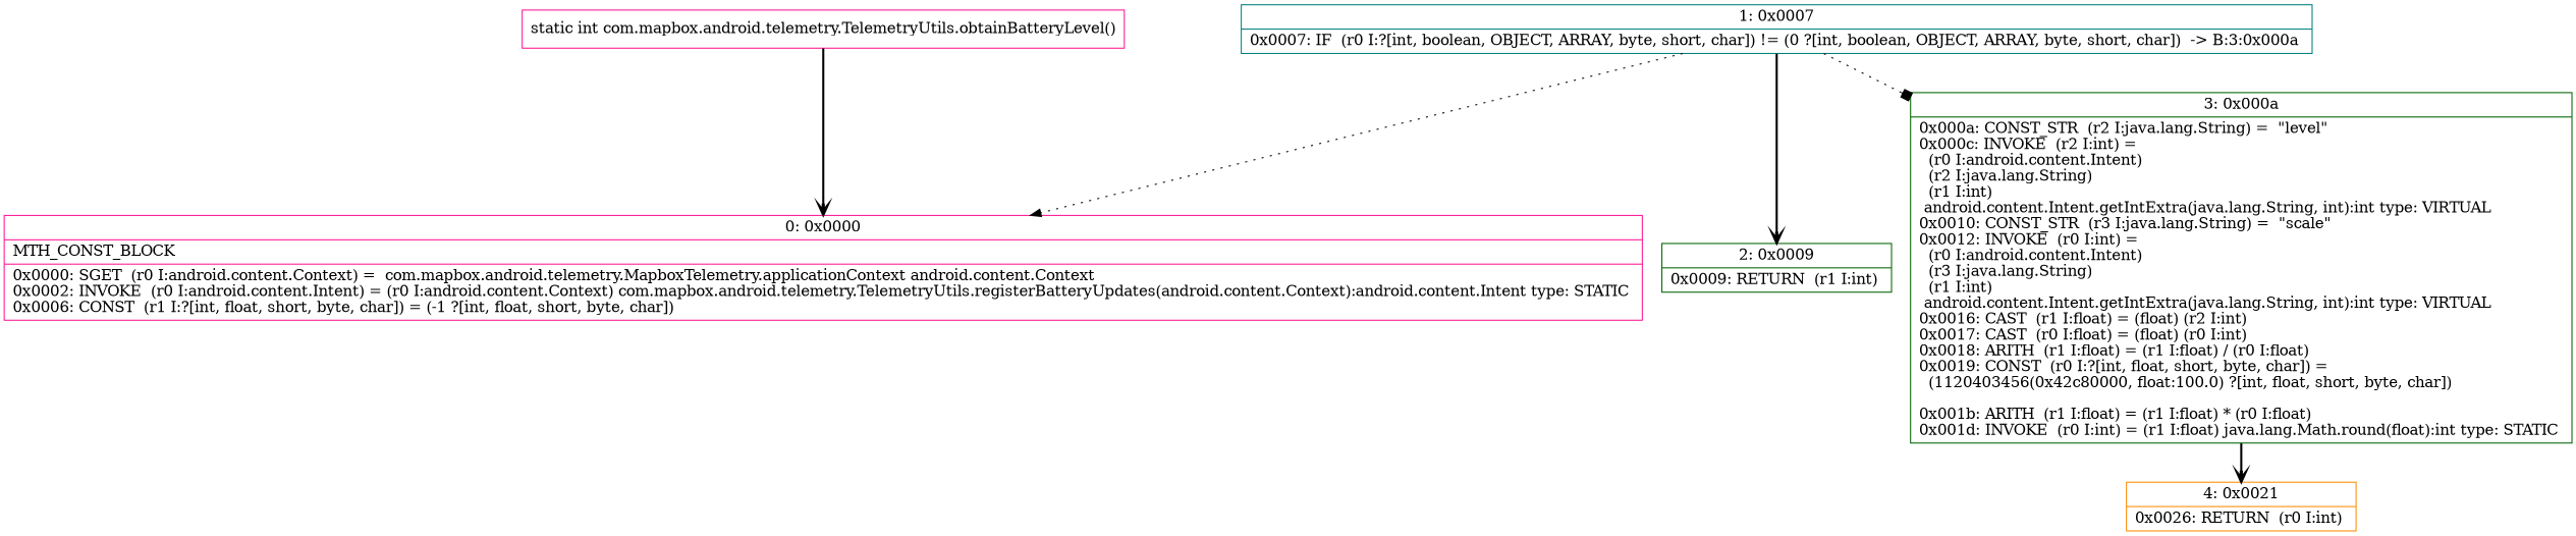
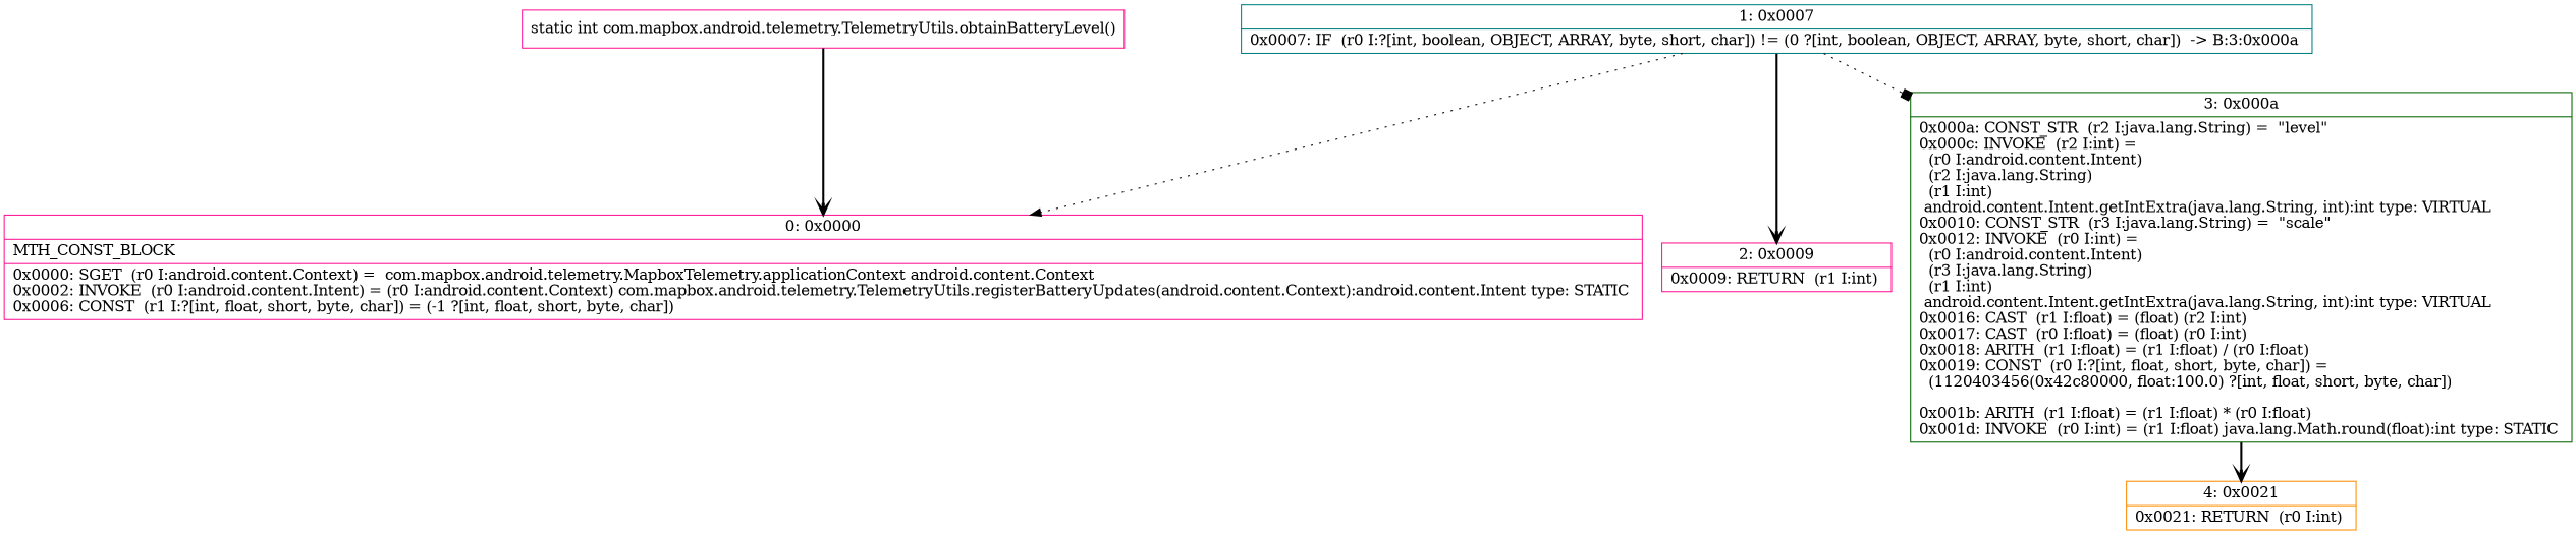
  digraph {
    node [color=deeppink shape=record]
    edge [arrowhead=vee style=bold]
    n1 [label="{0\:\ 0x0000|MTH_CONST_BLOCK\l|0x0000: SGET  (r0 I:android.content.Context) =  com.mapbox.android.telemetry.MapboxTelemetry.applicationContext android.content.Context \l0x0002: INVOKE  (r0 I:android.content.Intent) = (r0 I:android.content.Context) com.mapbox.android.telemetry.TelemetryUtils.registerBatteryUpdates(android.content.Context):android.content.Intent type: STATIC \l0x0006: CONST  (r1 I:?[int, float, short, byte, char]) = (\-1 ?[int, float, short, byte, char]) \l}"]
    n2 [color=teal label="{1\:\ 0x0007|0x0007: IF  (r0 I:?[int, boolean, OBJECT, ARRAY, byte, short, char]) != (0 ?[int, boolean, OBJECT, ARRAY, byte, short, char])  \-\> B:3:0x000a \l}"]
-   n3 [color=darkgreen label="{2\:\ 0x0009|0x0009: RETURN  (r1 I:int) \l}"]
+   n3 [label="{2\:\ 0x0009|0x0009: RETURN  (r1 I:int) \l}"]
    n4 [color=darkgreen label="{3\:\ 0x000a|0x000a: CONST_STR  (r2 I:java.lang.String) =  \"level\" \l0x000c: INVOKE  (r2 I:int) = \l  (r0 I:android.content.Intent)\l  (r2 I:java.lang.String)\l  (r1 I:int)\l android.content.Intent.getIntExtra(java.lang.String, int):int type: VIRTUAL \l0x0010: CONST_STR  (r3 I:java.lang.String) =  \"scale\" \l0x0012: INVOKE  (r0 I:int) = \l  (r0 I:android.content.Intent)\l  (r3 I:java.lang.String)\l  (r1 I:int)\l android.content.Intent.getIntExtra(java.lang.String, int):int type: VIRTUAL \l0x0016: CAST  (r1 I:float) = (float) (r2 I:int) \l0x0017: CAST  (r0 I:float) = (float) (r0 I:int) \l0x0018: ARITH  (r1 I:float) = (r1 I:float) \/ (r0 I:float) \l0x0019: CONST  (r0 I:?[int, float, short, byte, char]) = \l  (1120403456(0x42c80000, float:100.0) ?[int, float, short, byte, char])\l \l0x001b: ARITH  (r1 I:float) = (r1 I:float) * (r0 I:float) \l0x001d: INVOKE  (r0 I:int) = (r1 I:float) java.lang.Math.round(float):int type: STATIC \l}"]
-   n5 [color=darkorange label="{4\:\ 0x0021|0x0026: RETURN  (r0 I:int) \l}"]
+   n5 [color=darkorange label="{4\:\ 0x0021|0x0021: RETURN  (r0 I:int) \l}"]
    n6 [label="{static int com.mapbox.android.telemetry.TelemetryUtils.obtainBatteryLevel() }"]
    n2 -> n1 [arrowhead=normal style=dotted]
    n2 -> n3
    n2 -> n4 [arrowhead=box style=dotted]
    n4 -> n5
    n6 -> n1
  }
